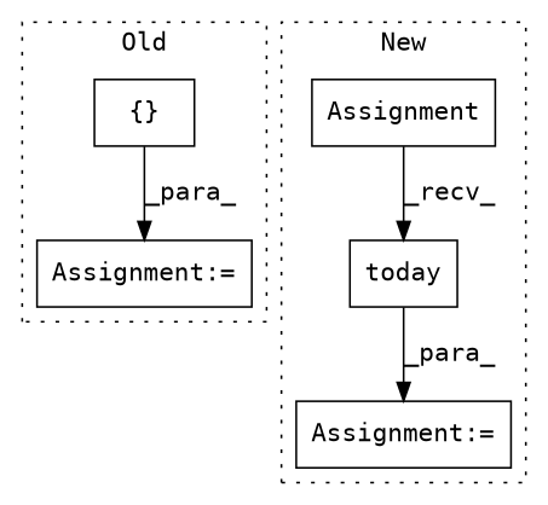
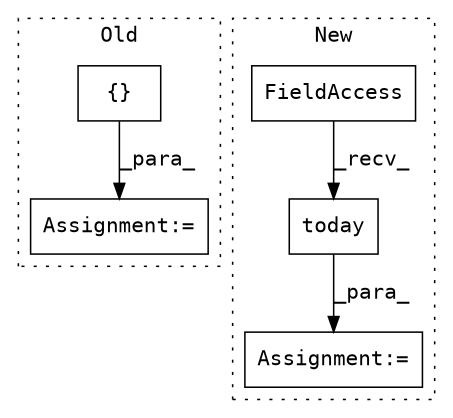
  digraph {
    fontname="DejaVu Sans Mono"
    node [a=7 shape=box fontname="DejaVu Sans Mono"]
    edge [fontname="DejaVu Sans Mono"]
    n1 [a=4 l="1,1" label="{}" s="369,394"]
    n2 [l=1 label="Assignment:=" s=332]
    n3 [a=32 l=7 label=today s=345]
-   n4 [a=22 l=4 label=Assignment s=340]
+   n4 [a=22 l=4 label=FieldAccess s=340]
    n5 [l=2 label="Assignment:=" s=404]
    subgraph cluster_1 {
      label=Old
      style=dotted
      n1
      n2
    }
    subgraph cluster_2 {
      label=New
      style=dotted
      n3
      n4
      n5
    }
    n1 -> n2 [label=_para_]
    n3 -> n5 [label=_para_]
    n4 -> n3 [label=_recv_]
  }
